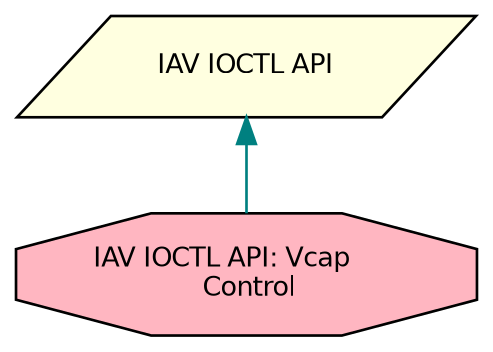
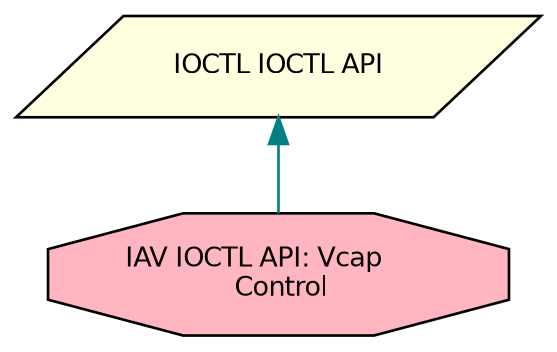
  digraph {
    rankdir=TB
    node [color=black fontname=Helvetica fontsize=10 style=filled]
-   n1 [height=0.2 label="IAV IOCTL API" shape=parallelogram width=0.4 fillcolor=lightyellow]
+   n1 [height=0.2 label="IOCTL IOCTL API" shape=parallelogram width=0.4 fillcolor=lightyellow]
    n2 [fillcolor=lightpink fontcolor=black height=0.2 label="IAV IOCTL API: Vcap\l Control" shape=octagon width=0.4]
    n1 -> n2 [dir=back fontname=Helvetica fontsize=10 labelfontname=Helvetica labelfontsize=10 shape=plaintext style=solid color=teal]
  }
